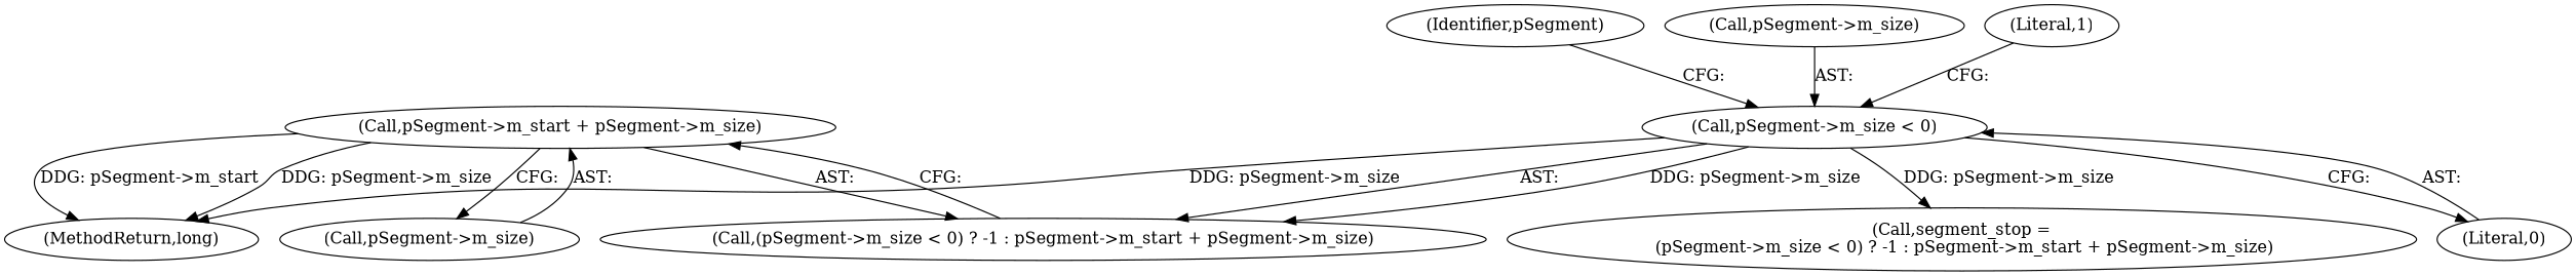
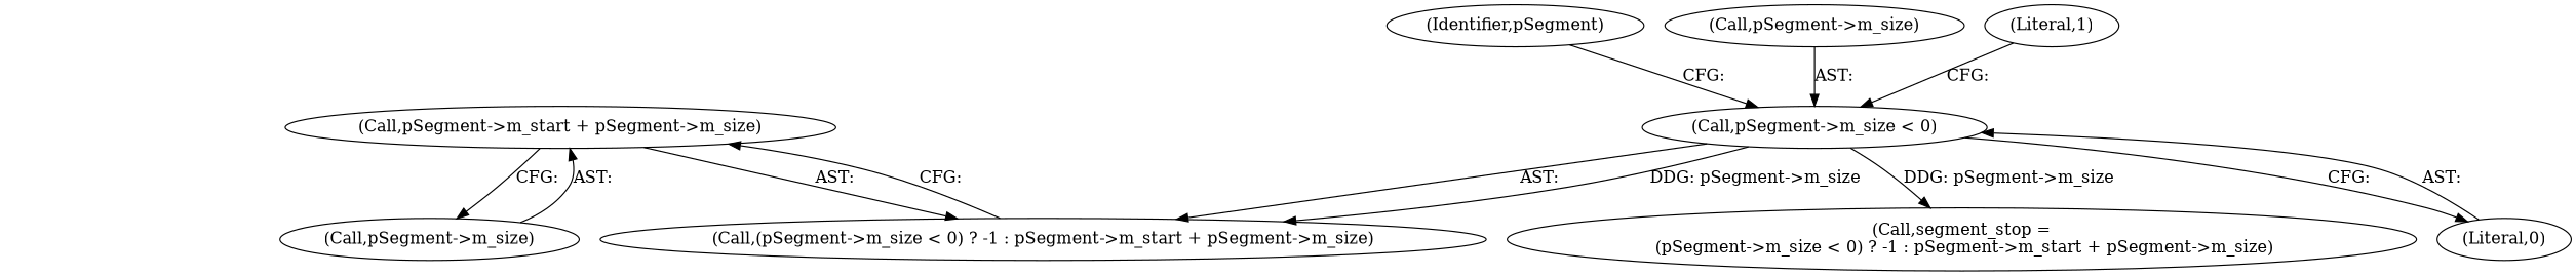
  digraph {
    fontname="DejaVu Serif"
    node [fontname="DejaVu Serif"]
    edge [fontname="DejaVu Serif"]
    n1 [label="(Call,pSegment->m_start + pSegment->m_size)"]
-   n2 [label="(MethodReturn,long)"]
    n3 [label="(Call,(pSegment->m_size < 0) ? -1 : pSegment->m_start + pSegment->m_size)"]
    n4 [label="(Call,pSegment->m_size)"]
    n5 [label="(Call,pSegment->m_size < 0)"]
    n6 [label="(Call,segment_stop =\n (pSegment->m_size < 0) ? -1 : pSegment->m_start + pSegment->m_size)"]
    n7 [label="(Literal,0)"]
    n8 [label="(Identifier,pSegment)"]
    n9 [label="(Call,pSegment->m_size)"]
    n10 [label="(Literal,1)"]
-   n1 -> n2 [label="DDG: pSegment->m_start"]
-   n1 -> n2 [label="DDG: pSegment->m_size"]
    n1 -> n3 [label="AST: "]
    n1 -> n4 [label="CFG: "]
    n3 -> n1 [label="CFG: "]
    n4 -> n1 [label="AST: "]
-   n5 -> n2 [label="DDG: pSegment->m_size"]
    n5 -> n3 [label="AST: "]
    n5 -> n3 [label="DDG: pSegment->m_size"]
    n5 -> n6 [label="DDG: pSegment->m_size"]
    n5 -> n7 [label="CFG: "]
    n7 -> n5 [label="AST: "]
    n8 -> n5 [label="CFG: "]
    n9 -> n5 [label="AST: "]
    n10 -> n5 [label="CFG: "]
  }
